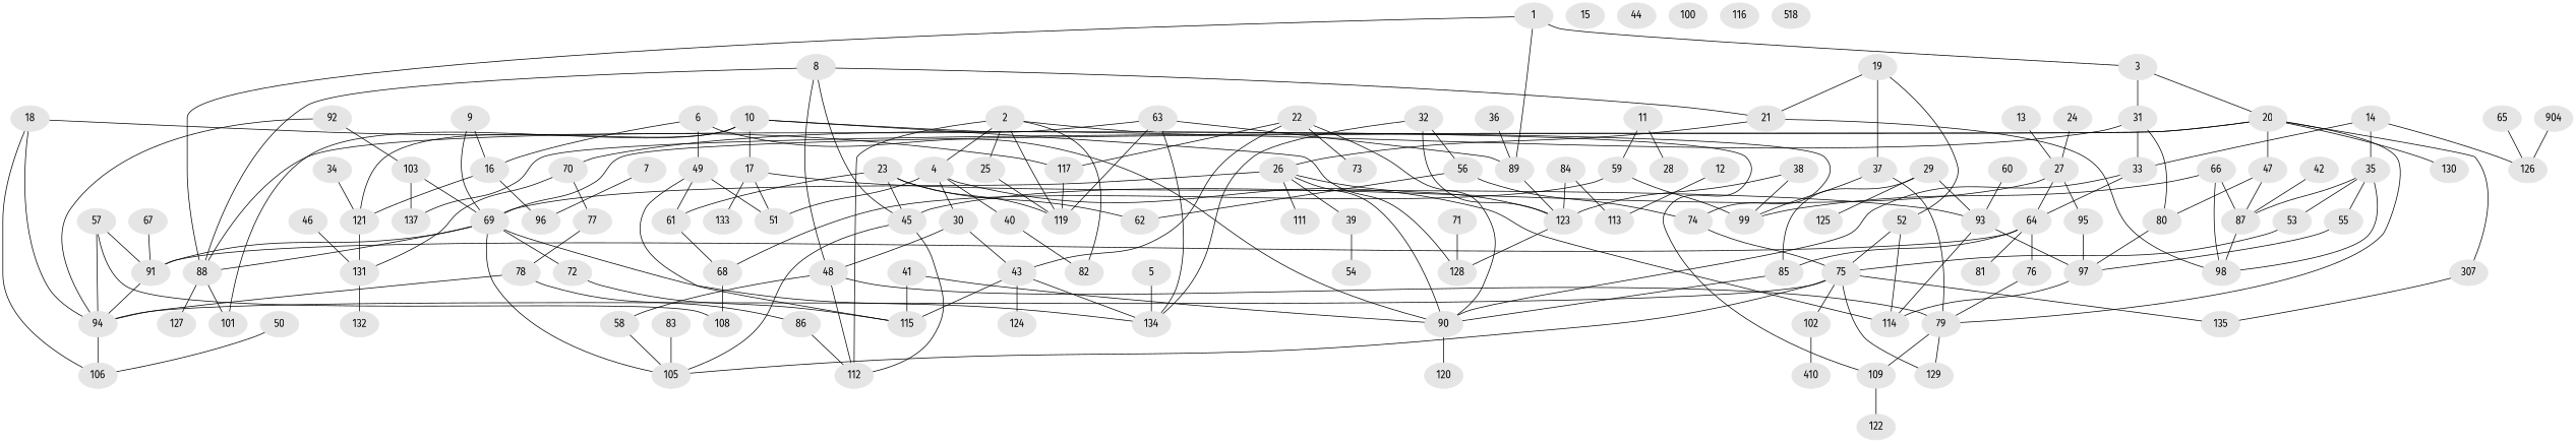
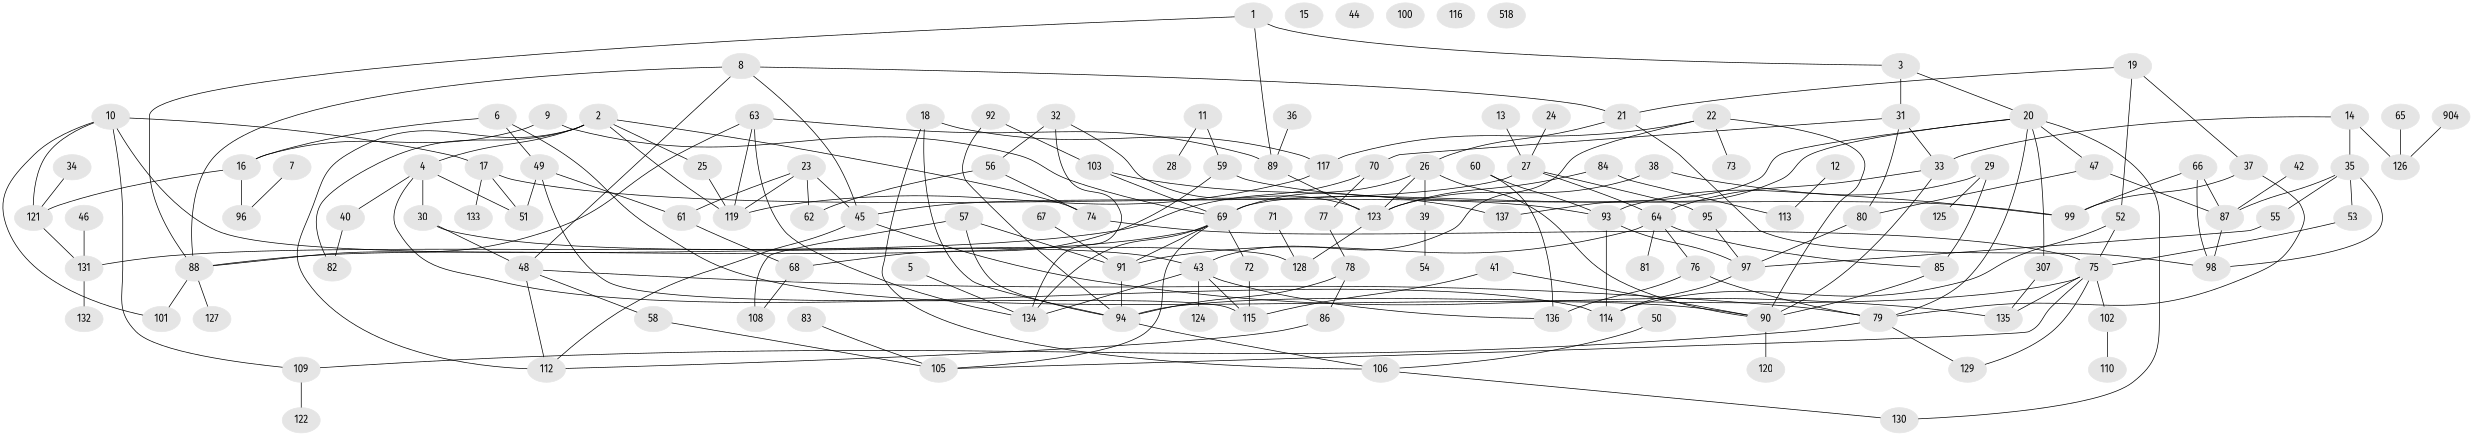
  graph {
    fontname="Fira Sans"
    node [color=gray90 fontname="Fira Sans" style=filled]
    edge [fontname="Fira Sans"]
    1
    3
    88
    89
    20
    31
    101
    127
    123
    2
    4
    25
    74
    82
    112
    119
    30
    40
    51
    114
    75
    69
    47
    79
    n25 [label=307]
    130
    137
    33
    70
    80
    48
    43
    5
    134
    6
    16
    49
    90
    96
    121
    61
    115
    120
    7
    8
    21
    45
    26
    98
    105
    58
    9
    91
    72
    10
    17
    109
    128
    93
    133
    122
    131
    11
    28
    59
    52
    99
    68
    12
    113
    13
    27
    64
    95
    14
    35
    126
    53
    55
    87
    15
    97
    18
    94
    106
    117
    19
    37
    129
    135
    39
-   111
    22
    73
    124
+   136
    23
    62
    24
    54
    85
    76
    81
    29
    125
    77
    32
    56
    34
    36
    38
    41
    42
    44
    46
    132
    50
    102
    57
    108
    60
    63
    65
    66
    67
    78
    71
-   110 [label=410]
+   110
    86
    83
    84
    92
    103
    100
    n135 [label=904]
    116
    n137 [label=518]
    1 -- 3
    1 -- 88
    1 -- 89
    3 -- 20
    3 -- 31
    88 -- 101
    88 -- 127
    89 -- 123
    20 -- 69
    20 -- 47
    20 -- 79
    20 -- n25
    20 -- 130
    20 -- 137
    31 -- 33
    31 -- 70
    31 -- 80
    123 -- 128
    2 -- 4
    2 -- 25
    2 -- 74
    2 -- 82
    2 -- 112
    2 -- 119
    4 -- 30
    4 -- 40
    4 -- 51
    4 -- 114
    25 -- 119
    74 -- 75
    30 -- 48
    30 -- 43
    40 -- 82
    75 -- 105
    75 -- 94
    75 -- 129
    75 -- 135
    75 -- 102
    69 -- 88
    69 -- 134
    69 -- 105
    69 -- 91
    69 -- 72
    47 -- 80
    47 -- 87
    79 -- 109
    79 -- 129
    n25 -- 135
    33 -- 90
    33 -- 64
    70 -- 131
    70 -- 77
    80 -- 97
    48 -- 112
    48 -- 79
    48 -- 58
    43 -- 134
    43 -- 115
    43 -- 124
+   43 -- 136
    5 -- 134
    6 -- 16
    6 -- 49
    6 -- 90
    16 -- 96
    16 -- 121
    49 -- 51
    49 -- 61
    49 -- 115
    90 -- 120
    121 -- 131
    61 -- 68
    7 -- 96
    8 -- 88
    8 -- 48
    8 -- 21
    8 -- 45
    21 -- 26
    21 -- 98
    45 -- 112
-   45 -- 105
+   45 -- 135
    26 -- 123
    26 -- 69
    26 -- 90
    26 -- 39
-   26 -- 111
    58 -- 105
    9 -- 69
    9 -- 16
    91 -- 94
    72 -- 115
    10 -- 101
    10 -- 121
    10 -- 17
    10 -- 109
    10 -- 128
    17 -- 51
    17 -- 93
    17 -- 133
    109 -- 122
    93 -- 114
    93 -- 97
    131 -- 132
    11 -- 28
    11 -- 59
    59 -- 99
    59 -- 68
    52 -- 114
    52 -- 75
    68 -- 108
    12 -- 113
    13 -- 27
    27 -- 45
    27 -- 64
    27 -- 95
    64 -- 91
    64 -- 85
    64 -- 76
    64 -- 81
    95 -- 97
    14 -- 33
    14 -- 35
    14 -- 126
    35 -- 98
    35 -- 53
    35 -- 55
    35 -- 87
    53 -- 75
    55 -- 97
    87 -- 98
    97 -- 114
    18 -- 94
    18 -- 106
    18 -- 117
    94 -- 106
+   106 -- 130
    117 -- 119
    19 -- 21
    19 -- 52
    19 -- 37
    37 -- 79
    37 -- 99
    39 -- 54
    22 -- 43
    22 -- 90
    22 -- 117
    22 -- 73
    23 -- 119
    23 -- 61
    23 -- 45
    23 -- 62
    24 -- 27
    85 -- 90
    76 -- 79
+   76 -- 136
    29 -- 93
    29 -- 85
    29 -- 125
    77 -- 78
    32 -- 123
    32 -- 134
    32 -- 56
    56 -- 74
    56 -- 62
    34 -- 121
    36 -- 89
    38 -- 123
    38 -- 99
    41 -- 90
    41 -- 115
    42 -- 87
    46 -- 131
    50 -- 106
    102 -- 110
    57 -- 91
    57 -- 94
    57 -- 108
    60 -- 93
+   60 -- 136
    63 -- 88
    63 -- 89
    63 -- 119
    63 -- 134
    65 -- 126
    66 -- 98
    66 -- 99
    66 -- 87
    67 -- 91
    78 -- 94
    78 -- 86
    71 -- 128
    86 -- 112
    83 -- 105
    84 -- 123
    84 -- 113
    92 -- 94
    92 -- 103
    103 -- 69
    103 -- 137
    n135 -- 126
  }
